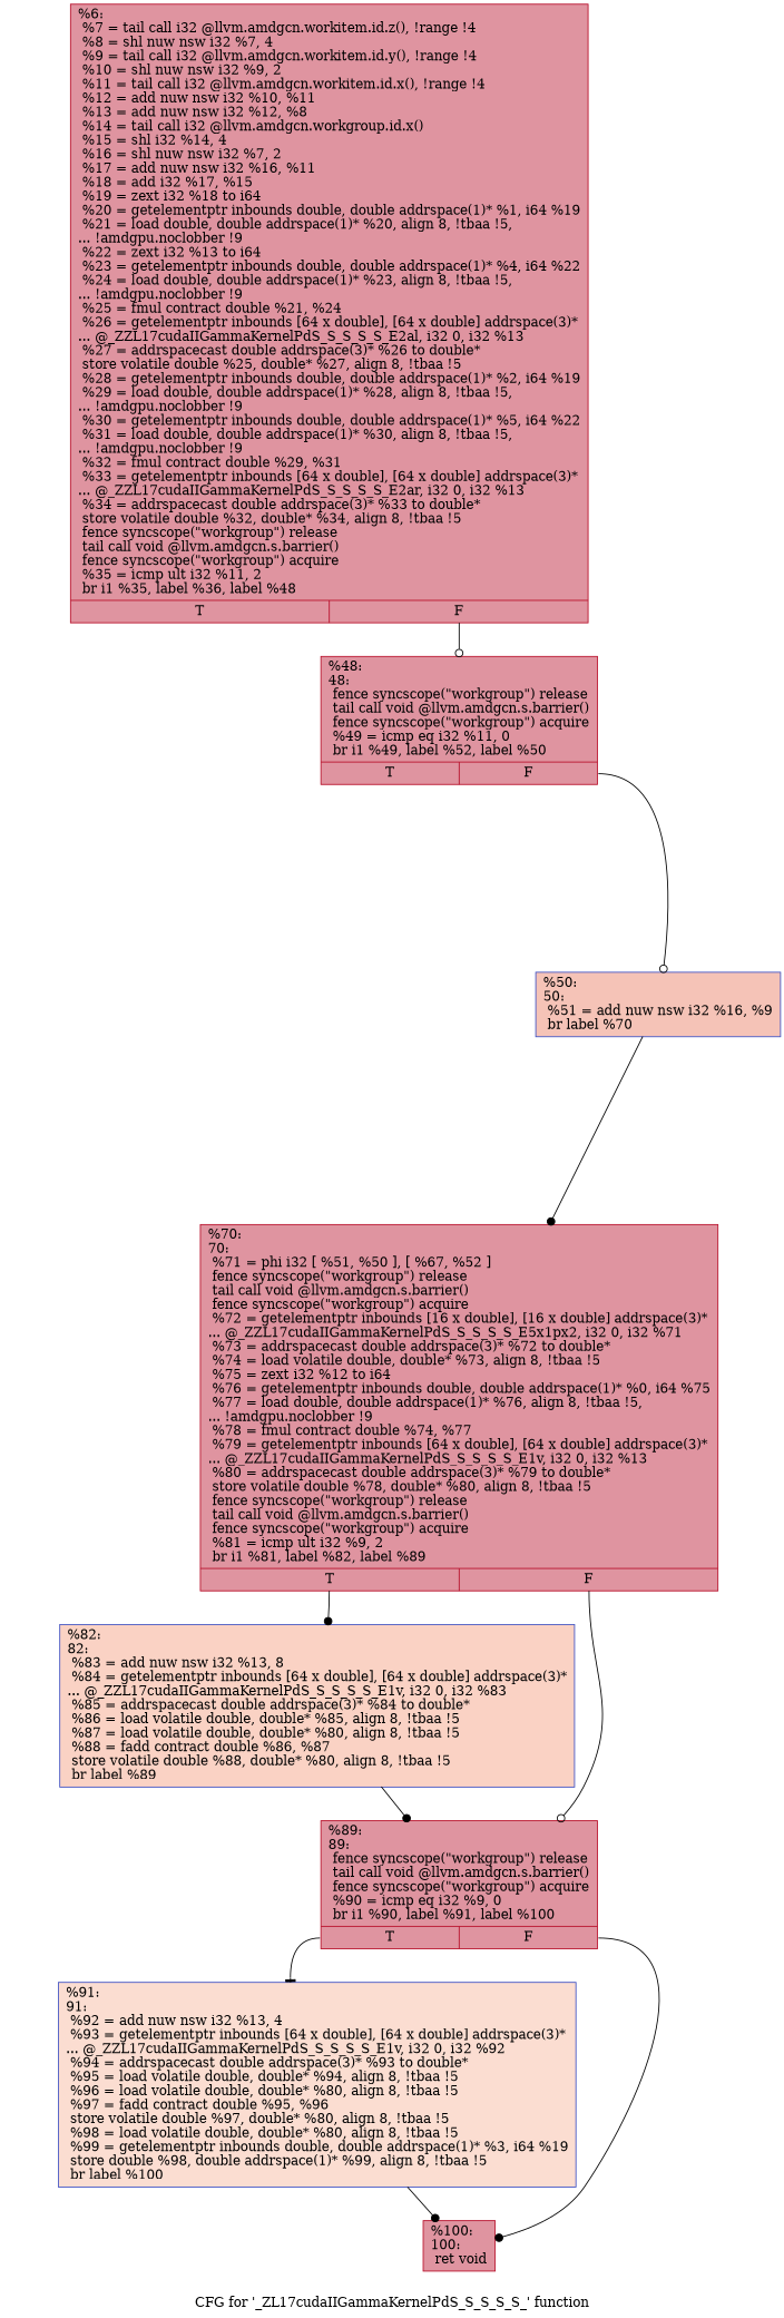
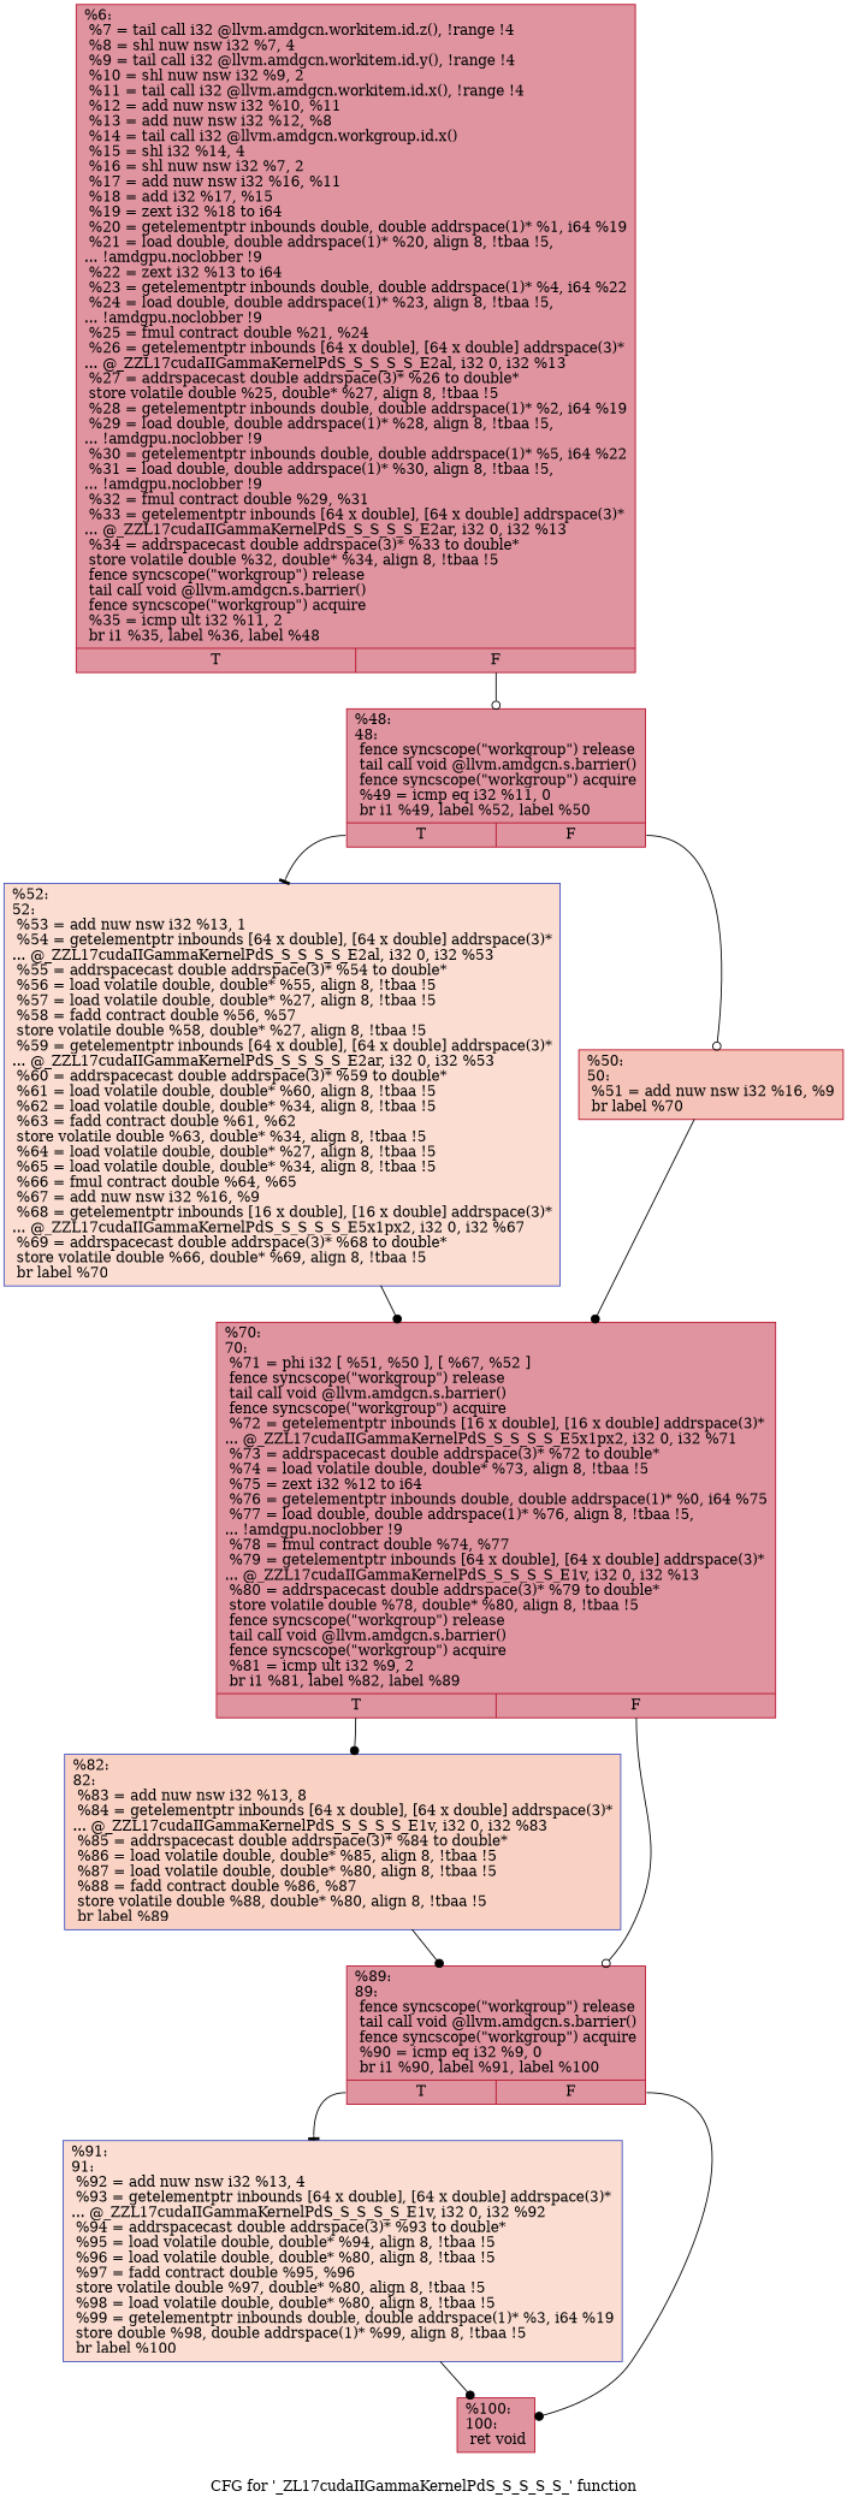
  digraph {
    label="CFG for '_ZL17cudaIIGammaKernelPdS_S_S_S_S_' function"
    node [color="#b70d28ff" fillcolor="#b70d2870" shape=record style=filled]
    edge [arrowhead=dot]
    n1 [label="{%6:\l  %7 = tail call i32 @llvm.amdgcn.workitem.id.z(), !range !4\l  %8 = shl nuw nsw i32 %7, 4\l  %9 = tail call i32 @llvm.amdgcn.workitem.id.y(), !range !4\l  %10 = shl nuw nsw i32 %9, 2\l  %11 = tail call i32 @llvm.amdgcn.workitem.id.x(), !range !4\l  %12 = add nuw nsw i32 %10, %11\l  %13 = add nuw nsw i32 %12, %8\l  %14 = tail call i32 @llvm.amdgcn.workgroup.id.x()\l  %15 = shl i32 %14, 4\l  %16 = shl nuw nsw i32 %7, 2\l  %17 = add nuw nsw i32 %16, %11\l  %18 = add i32 %17, %15\l  %19 = zext i32 %18 to i64\l  %20 = getelementptr inbounds double, double addrspace(1)* %1, i64 %19\l  %21 = load double, double addrspace(1)* %20, align 8, !tbaa !5,\l... !amdgpu.noclobber !9\l  %22 = zext i32 %13 to i64\l  %23 = getelementptr inbounds double, double addrspace(1)* %4, i64 %22\l  %24 = load double, double addrspace(1)* %23, align 8, !tbaa !5,\l... !amdgpu.noclobber !9\l  %25 = fmul contract double %21, %24\l  %26 = getelementptr inbounds [64 x double], [64 x double] addrspace(3)*\l... @_ZZL17cudaIIGammaKernelPdS_S_S_S_S_E2al, i32 0, i32 %13\l  %27 = addrspacecast double addrspace(3)* %26 to double*\l  store volatile double %25, double* %27, align 8, !tbaa !5\l  %28 = getelementptr inbounds double, double addrspace(1)* %2, i64 %19\l  %29 = load double, double addrspace(1)* %28, align 8, !tbaa !5,\l... !amdgpu.noclobber !9\l  %30 = getelementptr inbounds double, double addrspace(1)* %5, i64 %22\l  %31 = load double, double addrspace(1)* %30, align 8, !tbaa !5,\l... !amdgpu.noclobber !9\l  %32 = fmul contract double %29, %31\l  %33 = getelementptr inbounds [64 x double], [64 x double] addrspace(3)*\l... @_ZZL17cudaIIGammaKernelPdS_S_S_S_S_E2ar, i32 0, i32 %13\l  %34 = addrspacecast double addrspace(3)* %33 to double*\l  store volatile double %32, double* %34, align 8, !tbaa !5\l  fence syncscope(\"workgroup\") release\l  tail call void @llvm.amdgcn.s.barrier()\l  fence syncscope(\"workgroup\") acquire\l  %35 = icmp ult i32 %11, 2\l  br i1 %35, label %36, label %48\l|{<s0>T|<s1>F}}"]
    n2 [label="{%48:\l48:                                               \l  fence syncscope(\"workgroup\") release\l  tail call void @llvm.amdgcn.s.barrier()\l  fence syncscope(\"workgroup\") acquire\l  %49 = icmp eq i32 %11, 0\l  br i1 %49, label %52, label %50\l|{<s0>T|<s1>F}}"]
-   n4 [color="#3d50c3ff" fillcolor="#e8765c70" label="{%50:\l50:                                               \l  %51 = add nuw nsw i32 %16, %9\l  br label %70\l}"]
+   n3 [color="#3d50c3ff" fillcolor="#f7b39670" label="{%52:\l52:                                               \l  %53 = add nuw nsw i32 %13, 1\l  %54 = getelementptr inbounds [64 x double], [64 x double] addrspace(3)*\l... @_ZZL17cudaIIGammaKernelPdS_S_S_S_S_E2al, i32 0, i32 %53\l  %55 = addrspacecast double addrspace(3)* %54 to double*\l  %56 = load volatile double, double* %55, align 8, !tbaa !5\l  %57 = load volatile double, double* %27, align 8, !tbaa !5\l  %58 = fadd contract double %56, %57\l  store volatile double %58, double* %27, align 8, !tbaa !5\l  %59 = getelementptr inbounds [64 x double], [64 x double] addrspace(3)*\l... @_ZZL17cudaIIGammaKernelPdS_S_S_S_S_E2ar, i32 0, i32 %53\l  %60 = addrspacecast double addrspace(3)* %59 to double*\l  %61 = load volatile double, double* %60, align 8, !tbaa !5\l  %62 = load volatile double, double* %34, align 8, !tbaa !5\l  %63 = fadd contract double %61, %62\l  store volatile double %63, double* %34, align 8, !tbaa !5\l  %64 = load volatile double, double* %27, align 8, !tbaa !5\l  %65 = load volatile double, double* %34, align 8, !tbaa !5\l  %66 = fmul contract double %64, %65\l  %67 = add nuw nsw i32 %16, %9\l  %68 = getelementptr inbounds [16 x double], [16 x double] addrspace(3)*\l... @_ZZL17cudaIIGammaKernelPdS_S_S_S_S_E5x1px2, i32 0, i32 %67\l  %69 = addrspacecast double addrspace(3)* %68 to double*\l  store volatile double %66, double* %69, align 8, !tbaa !5\l  br label %70\l}"]
+   n4 [fillcolor="#e8765c70" label="{%50:\l50:                                               \l  %51 = add nuw nsw i32 %16, %9\l  br label %70\l}"]
    n5 [label="{%70:\l70:                                               \l  %71 = phi i32 [ %51, %50 ], [ %67, %52 ]\l  fence syncscope(\"workgroup\") release\l  tail call void @llvm.amdgcn.s.barrier()\l  fence syncscope(\"workgroup\") acquire\l  %72 = getelementptr inbounds [16 x double], [16 x double] addrspace(3)*\l... @_ZZL17cudaIIGammaKernelPdS_S_S_S_S_E5x1px2, i32 0, i32 %71\l  %73 = addrspacecast double addrspace(3)* %72 to double*\l  %74 = load volatile double, double* %73, align 8, !tbaa !5\l  %75 = zext i32 %12 to i64\l  %76 = getelementptr inbounds double, double addrspace(1)* %0, i64 %75\l  %77 = load double, double addrspace(1)* %76, align 8, !tbaa !5,\l... !amdgpu.noclobber !9\l  %78 = fmul contract double %74, %77\l  %79 = getelementptr inbounds [64 x double], [64 x double] addrspace(3)*\l... @_ZZL17cudaIIGammaKernelPdS_S_S_S_S_E1v, i32 0, i32 %13\l  %80 = addrspacecast double addrspace(3)* %79 to double*\l  store volatile double %78, double* %80, align 8, !tbaa !5\l  fence syncscope(\"workgroup\") release\l  tail call void @llvm.amdgcn.s.barrier()\l  fence syncscope(\"workgroup\") acquire\l  %81 = icmp ult i32 %9, 2\l  br i1 %81, label %82, label %89\l|{<s0>T|<s1>F}}"]
    n6 [color="#3d50c3ff" fillcolor="#f4987a70" label="{%82:\l82:                                               \l  %83 = add nuw nsw i32 %13, 8\l  %84 = getelementptr inbounds [64 x double], [64 x double] addrspace(3)*\l... @_ZZL17cudaIIGammaKernelPdS_S_S_S_S_E1v, i32 0, i32 %83\l  %85 = addrspacecast double addrspace(3)* %84 to double*\l  %86 = load volatile double, double* %85, align 8, !tbaa !5\l  %87 = load volatile double, double* %80, align 8, !tbaa !5\l  %88 = fadd contract double %86, %87\l  store volatile double %88, double* %80, align 8, !tbaa !5\l  br label %89\l}"]
    n7 [label="{%89:\l89:                                               \l  fence syncscope(\"workgroup\") release\l  tail call void @llvm.amdgcn.s.barrier()\l  fence syncscope(\"workgroup\") acquire\l  %90 = icmp eq i32 %9, 0\l  br i1 %90, label %91, label %100\l|{<s0>T|<s1>F}}"]
    n8 [color="#3d50c3ff" fillcolor="#f7b39670" label="{%91:\l91:                                               \l  %92 = add nuw nsw i32 %13, 4\l  %93 = getelementptr inbounds [64 x double], [64 x double] addrspace(3)*\l... @_ZZL17cudaIIGammaKernelPdS_S_S_S_S_E1v, i32 0, i32 %92\l  %94 = addrspacecast double addrspace(3)* %93 to double*\l  %95 = load volatile double, double* %94, align 8, !tbaa !5\l  %96 = load volatile double, double* %80, align 8, !tbaa !5\l  %97 = fadd contract double %95, %96\l  store volatile double %97, double* %80, align 8, !tbaa !5\l  %98 = load volatile double, double* %80, align 8, !tbaa !5\l  %99 = getelementptr inbounds double, double addrspace(1)* %3, i64 %19\l  store double %98, double addrspace(1)* %99, align 8, !tbaa !5\l  br label %100\l}"]
    n9 [label="{%100:\l100:                                              \l  ret void\l}"]
    n1 -> n2 [arrowhead=odot tailport=s1]
+   n2 -> n3 [arrowhead=tee tailport=s0]
    n2 -> n4 [arrowhead=odot tailport=s1]
+   n3 -> n5
    n4 -> n5
    n5 -> n6 [tailport=s0]
    n5 -> n7 [arrowhead=odot tailport=s1]
    n6 -> n7
    n7 -> n8 [arrowhead=tee tailport=s0]
    n7 -> n9 [tailport=s1]
    n8 -> n9
  }
